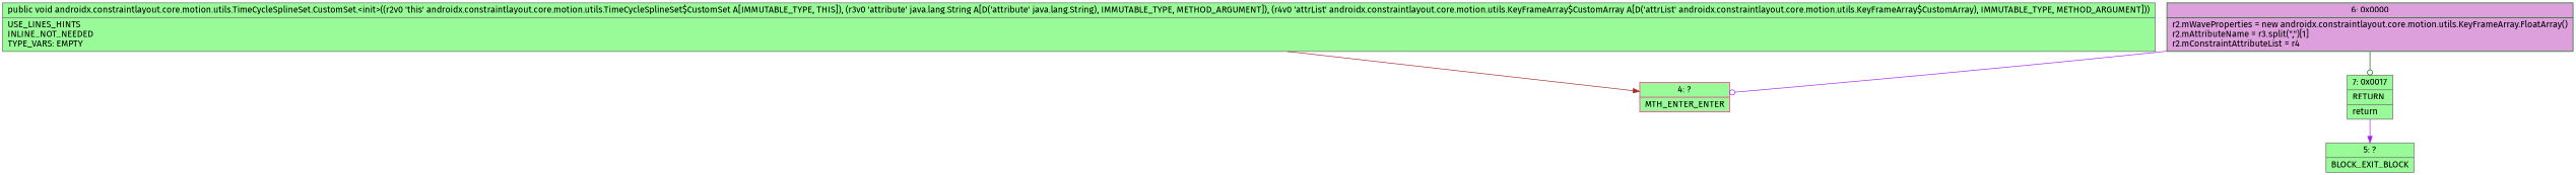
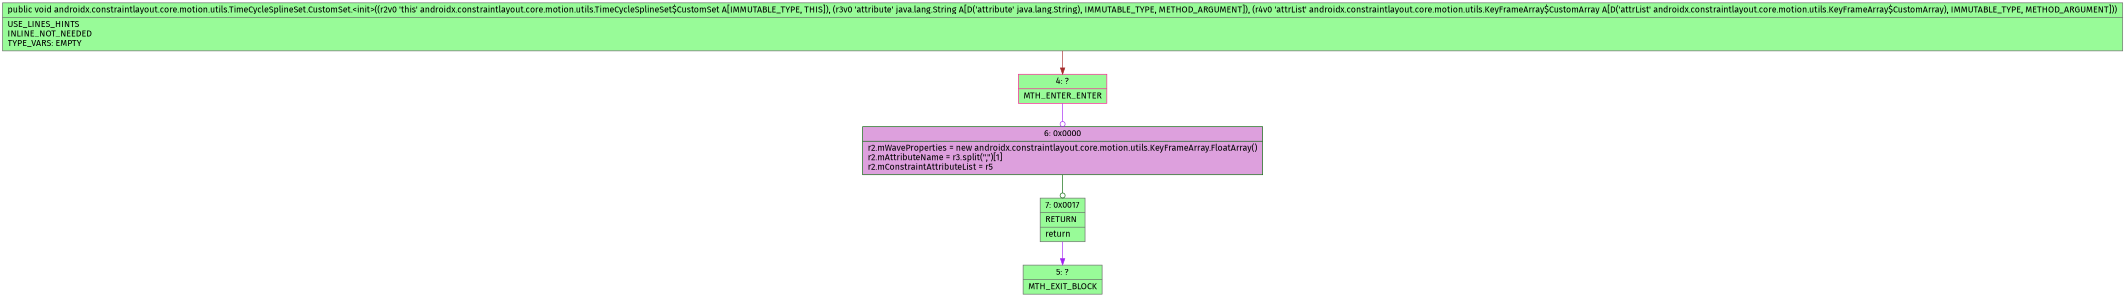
  digraph {
    fontname="Fira Sans"
    node [color=gray40 fillcolor=palegreen fontname="Fira Sans" shape=record style=filled]
    edge [arrowhead=odot color=purple fontname="Fira Sans"]
    n1 [color=deeppink label="{4\:\ ?|MTH_ENTER_ENTER\l}"]
-   n2 [color=darkgreen fillcolor=plum label="{6\:\ 0x0000|r2.mWaveProperties = new androidx.constraintlayout.core.motion.utils.KeyFrameArray.FloatArray()\lr2.mAttributeName = r3.split(\",\")[1]\lr2.mConstraintAttributeList = r4\l}"]
+   n2 [color=darkgreen fillcolor=plum label="{6\:\ 0x0000|r2.mWaveProperties = new androidx.constraintlayout.core.motion.utils.KeyFrameArray.FloatArray()\lr2.mAttributeName = r3.split(\",\")[1]\lr2.mConstraintAttributeList = r5\l}"]
    n3 [label="{7\:\ 0x0017|RETURN\l|return\l}"]
-   n4 [label="{5\:\ ?|BLOCK_EXIT_BLOCK\l}"]
+   n4 [label="{5\:\ ?|MTH_EXIT_BLOCK\l}"]
    n5 [label="{public void androidx.constraintlayout.core.motion.utils.TimeCycleSplineSet.CustomSet.\<init\>((r2v0 'this' androidx.constraintlayout.core.motion.utils.TimeCycleSplineSet$CustomSet A[IMMUTABLE_TYPE, THIS]), (r3v0 'attribute' java.lang.String A[D('attribute' java.lang.String), IMMUTABLE_TYPE, METHOD_ARGUMENT]), (r4v0 'attrList' androidx.constraintlayout.core.motion.utils.KeyFrameArray$CustomArray A[D('attrList' androidx.constraintlayout.core.motion.utils.KeyFrameArray$CustomArray), IMMUTABLE_TYPE, METHOD_ARGUMENT]))  | USE_LINES_HINTS\lINLINE_NOT_NEEDED\lTYPE_VARS: EMPTY\l}"]
-   n2 -> n1
+   n1 -> n2
    n2 -> n3 [color=darkgreen]
    n3 -> n4 [arrowhead=normal]
    n5 -> n1 [arrowhead=normal color=brown]
  }
